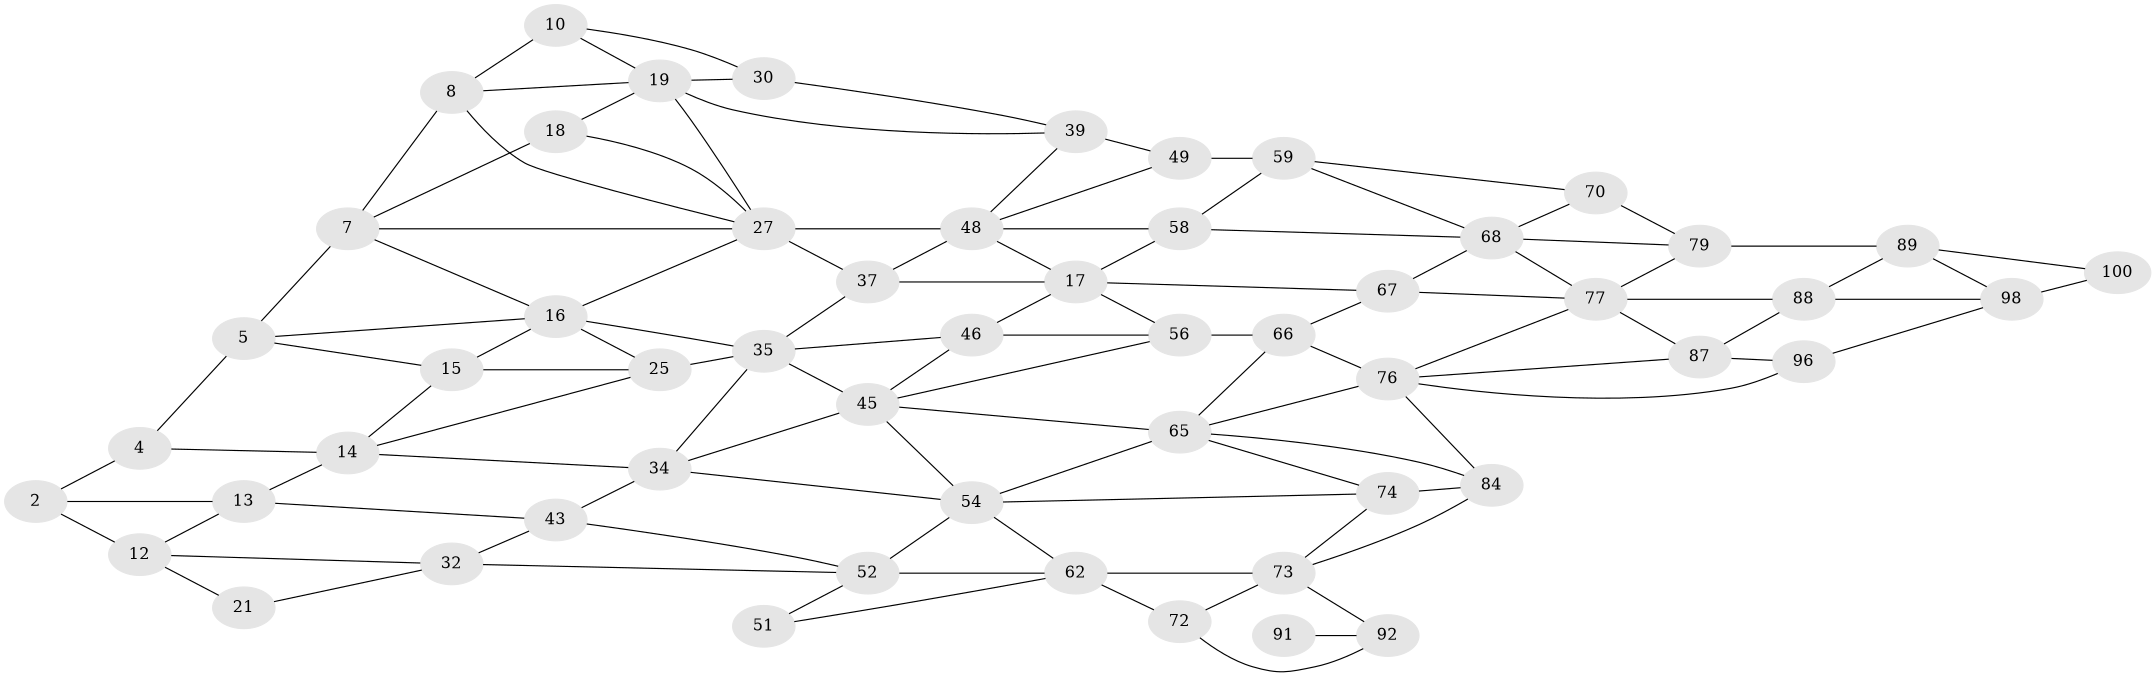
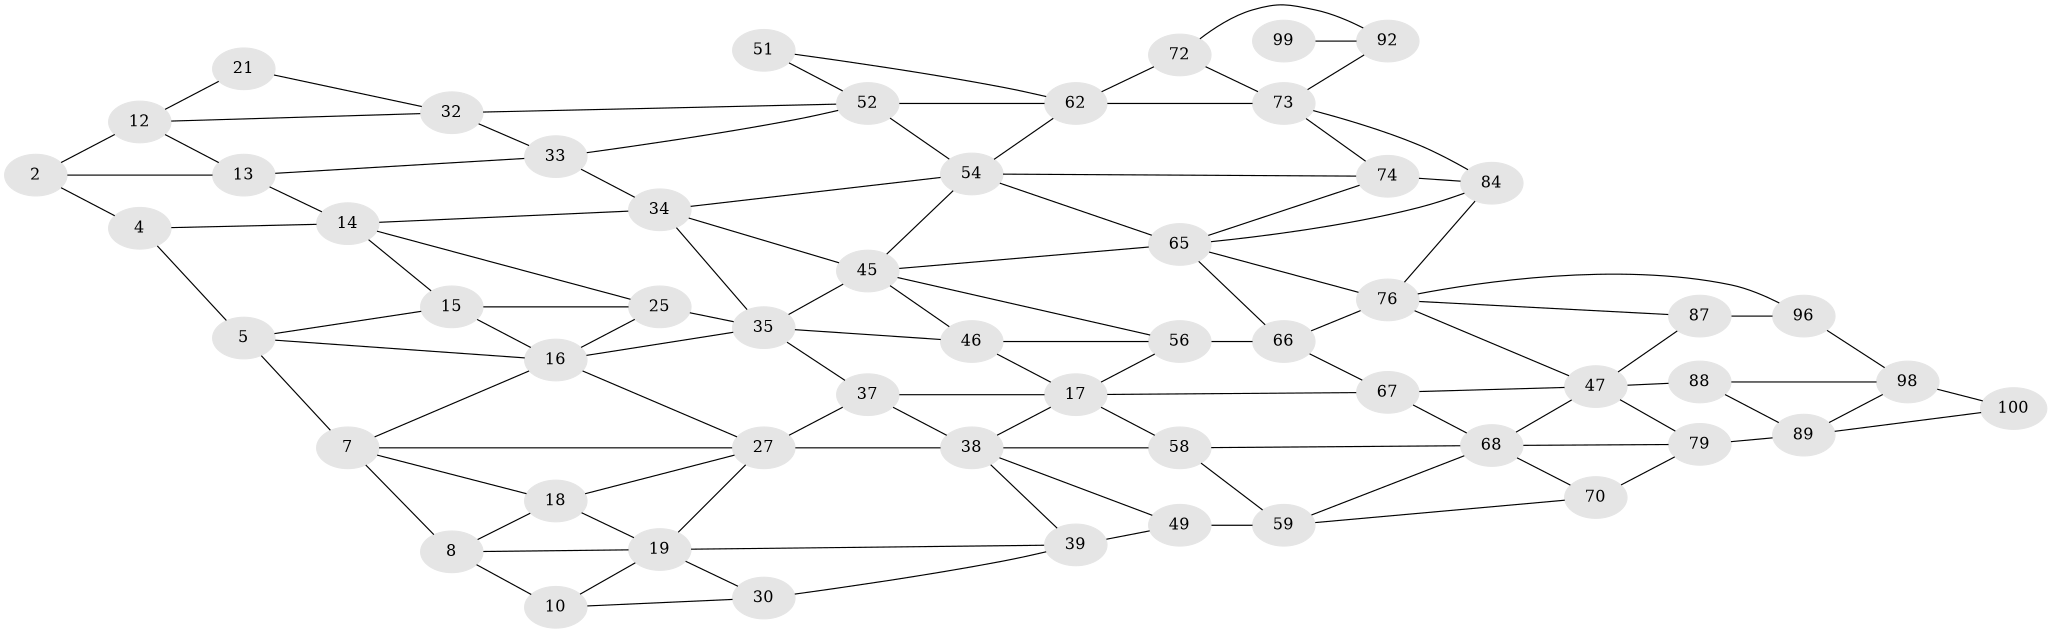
  graph {
    rankdir=LR
    node [color=gray90 style=filled]
    2 [super="+3"]
    12 [super="+22"]
    4
    13 [super="+23"]
    21 [super="+31"]
    32 [super="+42"]
    5 [super="+6"]
    14 [super="+24"]
-   33 [super="+43" label=43]
+   33 [super="+43"]
    7 [super="+17"]
    15
    16 [super="+26"]
    25
    34 [super="+44"]
    8 [super="+9"]
    18
    27 [super="+28"]
    35 [super="+36"]
    10 [super="+20"]
    19 [super="+29"]
    37
-   38 [super="+48" label=48]
+   38 [super="+48"]
    30
    39 [super="+40"]
    52 [super="+53"]
    45 [super="+55"]
    54 [super="+64"]
    46
    49 [super="+50"]
    n30 [label=17 super="+57"]
    58
    62 [super="+63"]
    56
    65 [super="+75"]
    74
    67
    59 [super="+60"]
    68 [super="+69"]
    51 [super="+61"]
    66
    76 [super="+86"]
    84 [super="+85"]
-   77 [super="+78"]
+   77 [super="+78" label=47]
    70
    72 [super="+82"]
    73 [super="+83"]
    79 [super="+80"]
    92 [super="+93"]
    87
    96 [super="+97"]
    88
    89 [super="+90"]
-   91
+   91 [label=99]
    98 [super="+99"]
    100
    2 -- 12
    2 -- 4
    2 -- 13
    12 -- 13 [weight=2]
    12 -- 21
    12 -- 32
    4 -- 5
    4 -- 14
    13 -- 14 [weight=2]
    13 -- 33
    21 -- 32
    32 -- 33 [weight=2]
    32 -- 52
    5 -- 7
    5 -- 15
    5 -- 16
    14 -- 15
    14 -- 25
    14 -- 34
    33 -- 34 [weight=2]
    33 -- 52
    7 -- 16
    7 -- 8
    7 -- 18
    7 -- 27
    15 -- 16
    15 -- 25
    16 -- 25
    16 -- 27
    16 -- 35
    25 -- 35
    34 -- 35
    34 -- 45
    34 -- 54
-   8 -- 27
+   8 -- 18
    8 -- 10
    8 -- 19
    18 -- 27
    18 -- 19
    27 -- 37
    27 -- 38
    35 -- 37
    35 -- 45
    35 -- 46
    10 -- 19
    10 -- 30
    19 -- 27
    19 -- 30
    19 -- 39
    37 -- 38
    37 -- n30
    38 -- 39
    38 -- 49
    38 -- n30
    38 -- 58
    30 -- 39
    39 -- 49 [weight=2]
    52 -- 54
    52 -- 62 [weight=2]
    45 -- 54
    45 -- 46
    45 -- 56
    45 -- 65
    54 -- 62
    54 -- 65
    54 -- 74
    46 -- n30
    46 -- 56
    49 -- 59 [weight=2]
    n30 -- 58
    n30 -- 56
    n30 -- 67
    58 -- 59
    58 -- 68
    62 -- 72
    62 -- 73
    56 -- 66
    65 -- 74
    65 -- 66
    65 -- 76
    65 -- 84
    74 -- 84
    67 -- 68
    67 -- 77
    59 -- 68
    59 -- 70
    68 -- 77
    68 -- 70
    68 -- 79
    51 -- 52
    51 -- 62
    66 -- 67
    66 -- 76
    76 -- 84
    76 -- 77
    76 -- 87
    76 -- 96
    77 -- 79
    77 -- 87
    77 -- 88
    70 -- 79
    72 -- 73 [weight=2]
    72 -- 92
    73 -- 74
    73 -- 84
    73 -- 92
    79 -- 89 [weight=2]
    87 -- 96
-   87 -- 88
    96 -- 98
    88 -- 89
    88 -- 98
    89 -- 98
    89 -- 100
    91 -- 92
    98 -- 100
  }
